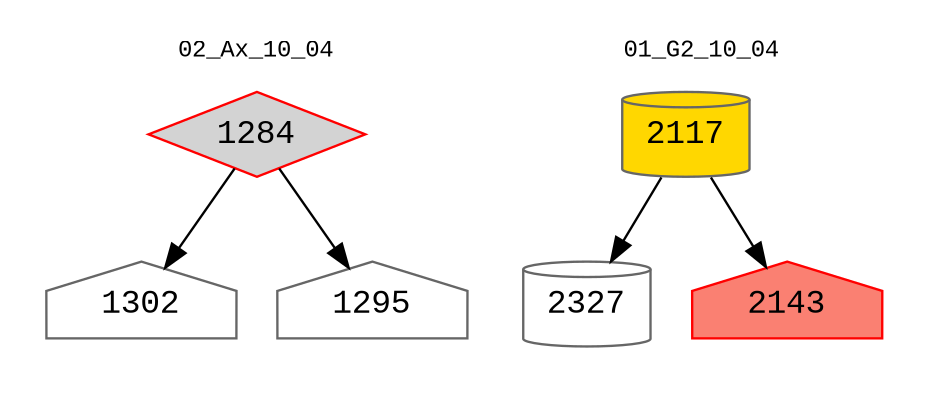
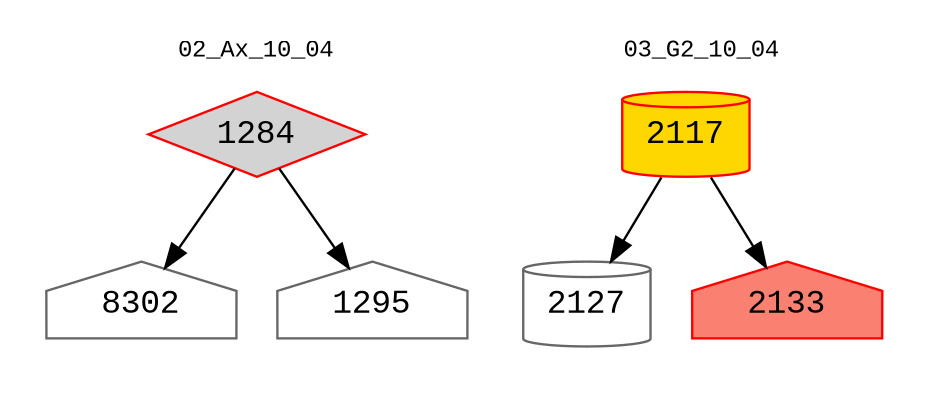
  digraph {
    fontname="Liberation Mono"
    node [color=gray40 fillcolor=white fontname="Liberation Mono" shape=house style=filled]
    edge [color=black fontname="Liberation Mono"]
    n1 [color=red fillcolor=lightgrey label=1284 shape=diamond]
-   n2 [label=1302]
+   n2 [label=8302]
    n3 [label=1295]
-   n4 [fillcolor=gold label=2117 shape=cylinder]
-   n5 [label=2327 shape=cylinder]
-   n6 [color=red fillcolor=salmon label=2143]
+   n4 [color=red fillcolor=gold label=2117 shape=cylinder]
+   n5 [label=2127 shape=cylinder]
+   n6 [color=red fillcolor=salmon label=2133]
    subgraph cluster_1 {
      color=white
      fontsize=10
      label="02_Ax_10_04"
      n1
      n2
      n3
    }
    subgraph cluster_2 {
      color=white
      fontsize=10
-     label="01_G2_10_04"
+     label="03_G2_10_04"
      n4
      n5
      n6
    }
    n1 -> n2
    n1 -> n3
    n4 -> n5
    n4 -> n6
  }
